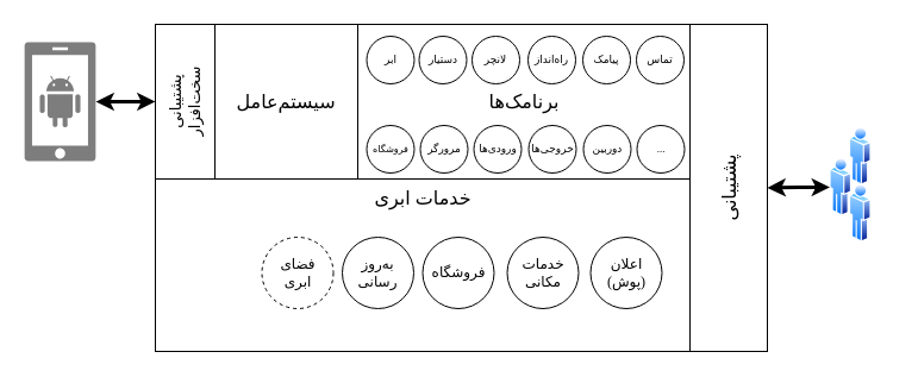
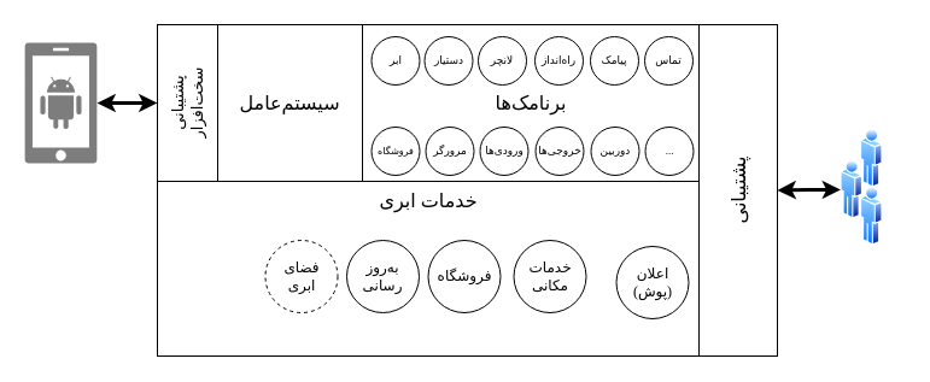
  <mxCell id="0" />
  <mxCell id="1" parent="0" />
  <mxCell id="2" value="سیستم‌عامل" style="rounded=0;whiteSpace=wrap;html=1;fontFamily=IRYekan;fontSize=16;" vertex="1" parent="1"><mxGeometry x="180" y="20" width="120" height="130" as="geometry" /></mxCell>
  <mxCell id="3" value="برنامک‌ها" style="rounded=0;whiteSpace=wrap;html=1;fontFamily=IRYekan;fontSize=16;" vertex="1" parent="1"><mxGeometry x="300" y="20" width="280" height="130" as="geometry" /></mxCell>
  <mxCell id="4" value="خدمات ابری" style="rounded=0;whiteSpace=wrap;html=1;fontSize=16;fontFamily=IRYekan;fontStyle=0;verticalAlign=top;" vertex="1" parent="1"><mxGeometry x="130" y="150" width="450" height="145" as="geometry" /></mxCell>
  <mxCell id="5" value="پشتیبانی" style="rounded=0;whiteSpace=wrap;html=1;rotation=-90;fontFamily=IRYekan;fontSize=16;" vertex="1" parent="1"><mxGeometry x="474" y="125" width="275" height="65" as="geometry" /></mxCell>
  <mxCell id="6" style="edgeStyle=orthogonalEdgeStyle;rounded=0;orthogonalLoop=1;jettySize=auto;html=1;entryX=1;entryY=0.5;entryDx=0;entryDy=0;entryPerimeter=0;strokeWidth=3;startArrow=classic;startFill=1;" edge="1" parent="1" source="7" target="8"><mxGeometry relative="1" as="geometry" /></mxCell>
  <mxCell id="7" value="پشتیبانی&lt;br style=&quot;font-size: 13px;&quot;&gt;سخت‌افزار" style="rounded=0;whiteSpace=wrap;html=1;rotation=-90;fontFamily=IRYekan;fontSize=13;" vertex="1" parent="1"><mxGeometry x="90" y="60" width="130" height="50" as="geometry" /></mxCell>
  <mxCell id="8" value="" style="pointerEvents=1;shadow=0;dashed=0;html=1;strokeColor=none;labelPosition=center;verticalLabelPosition=bottom;verticalAlign=top;align=center;shape=mxgraph.mscae.enterprise.android_phone;fillColor=#7D7D7D;" vertex="1" parent="1"><mxGeometry x="20" y="35" width="60" height="100" as="geometry" /></mxCell>
  <mxCell id="9" style="edgeStyle=orthogonalEdgeStyle;rounded=0;orthogonalLoop=1;jettySize=auto;html=1;jumpStyle=none;strokeWidth=3;startArrow=classic;startFill=1;" edge="1" parent="1" source="16" target="5"><mxGeometry relative="1" as="geometry" /></mxCell>
  <mxCell id="10" value="فضای&lt;br&gt;ابری" style="ellipse;whiteSpace=wrap;html=1;aspect=fixed;fontFamily=IRYekan;fontSize=12;textDirection=rtl;dashed=1;" vertex="1" parent="1"><mxGeometry x="219.5" y="199" width="60" height="60" as="geometry" /></mxCell>
  <mxCell id="11" value="به‌روز&lt;br&gt;رسانی" style="ellipse;whiteSpace=wrap;html=1;aspect=fixed;fontFamily=IRYekan;fontSize=12;textDirection=rtl;" vertex="1" parent="1"><mxGeometry x="287" y="199" width="60" height="60" as="geometry" /></mxCell>
- <mxCell id="12" value="اعلان&lt;br&gt;(پوش)" style="ellipse;whiteSpace=wrap;html=1;aspect=fixed;fontFamily=IRYekan;fontSize=12;textDirection=rtl;" vertex="1" parent="1"><mxGeometry x="495.5" y="199" width="60" height="60" as="geometry" /></mxCell>
+ <mxCell id="12" value="اعلان&lt;br&gt;(پوش)" style="ellipse;whiteSpace=wrap;html=1;aspect=fixed;fontFamily=IRYekan;fontSize=12;textDirection=rtl;" vertex="1" parent="1"><mxGeometry x="510.5" y="204" width="60" height="60" as="geometry" /></mxCell>
  <mxCell id="13" value="خدمات&lt;br&gt;مکانی" style="ellipse;whiteSpace=wrap;html=1;aspect=fixed;fontFamily=IRYekan;fontSize=12;textDirection=rtl;" vertex="1" parent="1"><mxGeometry x="425.5" y="199" width="60" height="60" as="geometry" /></mxCell>
  <mxCell id="14" value="" style="group" vertex="1" connectable="0" parent="1"><mxGeometry x="696.5" y="106" width="35" height="98" as="geometry" /></mxCell>
  <mxCell id="15" value="" style="aspect=fixed;perimeter=ellipsePerimeter;html=1;align=center;shadow=0;dashed=0;spacingTop=3;image;image=img/lib/active_directory/user.svg;" vertex="1" parent="14"><mxGeometry x="16.5" width="18.5" height="50" as="geometry" /></mxCell>
  <mxCell id="16" value="" style="aspect=fixed;perimeter=ellipsePerimeter;html=1;align=center;shadow=0;dashed=0;spacingTop=3;image;image=img/lib/active_directory/user.svg;" vertex="1" parent="14"><mxGeometry y="26" width="18.5" height="50" as="geometry" /></mxCell>
  <mxCell id="17" value="" style="aspect=fixed;perimeter=ellipsePerimeter;html=1;align=center;shadow=0;dashed=0;spacingTop=3;image;image=img/lib/active_directory/user.svg;" vertex="1" parent="14"><mxGeometry x="16.5" y="48" width="18.5" height="50" as="geometry" /></mxCell>
  <mxCell id="18" value="ابر" style="ellipse;whiteSpace=wrap;html=1;aspect=fixed;fontFamily=IRYekan;fontSize=9;textDirection=rtl;" vertex="1" parent="1"><mxGeometry x="307.5" y="30" width="40" height="40" as="geometry" /></mxCell>
  <mxCell id="19" value="فروشگاه" style="ellipse;whiteSpace=wrap;html=1;aspect=fixed;fontFamily=IRYekan;fontSize=12;textDirection=rtl;" vertex="1" parent="1"><mxGeometry x="354.5" y="199" width="60" height="60" as="geometry" /></mxCell>
  <mxCell id="20" value="فروشگاه" style="ellipse;whiteSpace=wrap;html=1;aspect=fixed;fontFamily=IRYekan;fontSize=8;textDirection=rtl;" vertex="1" parent="1"><mxGeometry x="307.5" y="105" width="40" height="40" as="geometry" /></mxCell>
  <mxCell id="21" value="دستیار" style="ellipse;whiteSpace=wrap;html=1;aspect=fixed;fontFamily=IRYekan;fontSize=9;textDirection=rtl;" vertex="1" parent="1"><mxGeometry x="351.5" y="30" width="40" height="40" as="geometry" /></mxCell>
  <mxCell id="22" value="پیامک" style="ellipse;whiteSpace=wrap;html=1;aspect=fixed;fontFamily=IRYekan;fontSize=9;textDirection=rtl;" vertex="1" parent="1"><mxGeometry x="489" y="30" width="40" height="40" as="geometry" /></mxCell>
  <mxCell id="23" value="راه‌انداز" style="ellipse;whiteSpace=wrap;html=1;aspect=fixed;fontFamily=IRYekan;fontSize=9;textDirection=rtl;" vertex="1" parent="1"><mxGeometry x="443" y="30" width="40" height="40" as="geometry" /></mxCell>
  <mxCell id="24" value="مرورگر" style="ellipse;whiteSpace=wrap;html=1;aspect=fixed;fontFamily=IRYekan;fontSize=9;textDirection=rtl;" vertex="1" parent="1"><mxGeometry x="352.5" y="105" width="40" height="40" as="geometry" /></mxCell>
  <mxCell id="25" value="لانچر" style="ellipse;whiteSpace=wrap;html=1;aspect=fixed;fontFamily=IRYekan;fontSize=9;textDirection=rtl;" vertex="1" parent="1"><mxGeometry x="396" y="30" width="40" height="40" as="geometry" /></mxCell>
  <mxCell id="26" value="ورودی‌ها" style="ellipse;whiteSpace=wrap;html=1;aspect=fixed;fontFamily=IRYekan;fontSize=9;textDirection=rtl;" vertex="1" parent="1"><mxGeometry x="397.5" y="105" width="40" height="40" as="geometry" /></mxCell>
  <mxCell id="27" value="خروجی‌ها" style="ellipse;whiteSpace=wrap;html=1;aspect=fixed;fontFamily=IRYekan;fontSize=9;textDirection=rtl;" vertex="1" parent="1"><mxGeometry x="443.5" y="105" width="40" height="40" as="geometry" /></mxCell>
  <mxCell id="28" value="دوربین" style="ellipse;whiteSpace=wrap;html=1;aspect=fixed;fontFamily=IRYekan;fontSize=9;textDirection=rtl;" vertex="1" parent="1"><mxGeometry x="489.5" y="105" width="40" height="40" as="geometry" /></mxCell>
  <mxCell id="29" value="..." style="ellipse;whiteSpace=wrap;html=1;aspect=fixed;fontFamily=IRYekan;fontSize=9;textDirection=rtl;" vertex="1" parent="1"><mxGeometry x="534.5" y="105" width="40" height="40" as="geometry" /></mxCell>
  <mxCell id="30" value="تماس" style="ellipse;whiteSpace=wrap;html=1;aspect=fixed;fontFamily=IRYekan;fontSize=9;textDirection=rtl;" vertex="1" parent="1"><mxGeometry x="534" y="30" width="40" height="40" as="geometry" /></mxCell>
